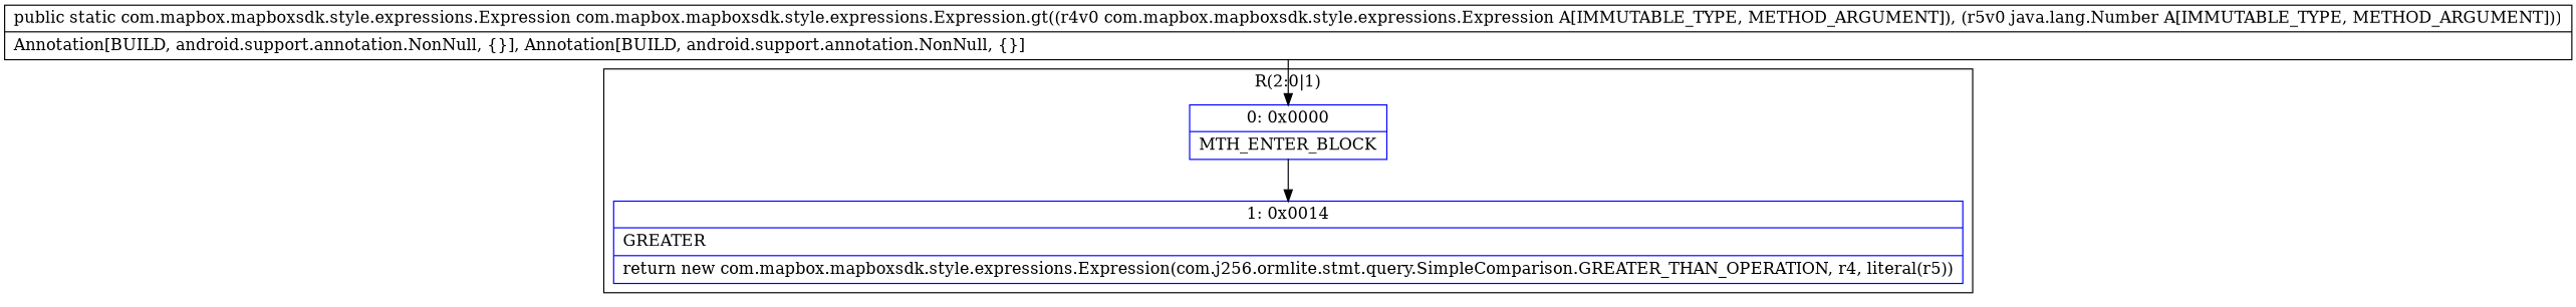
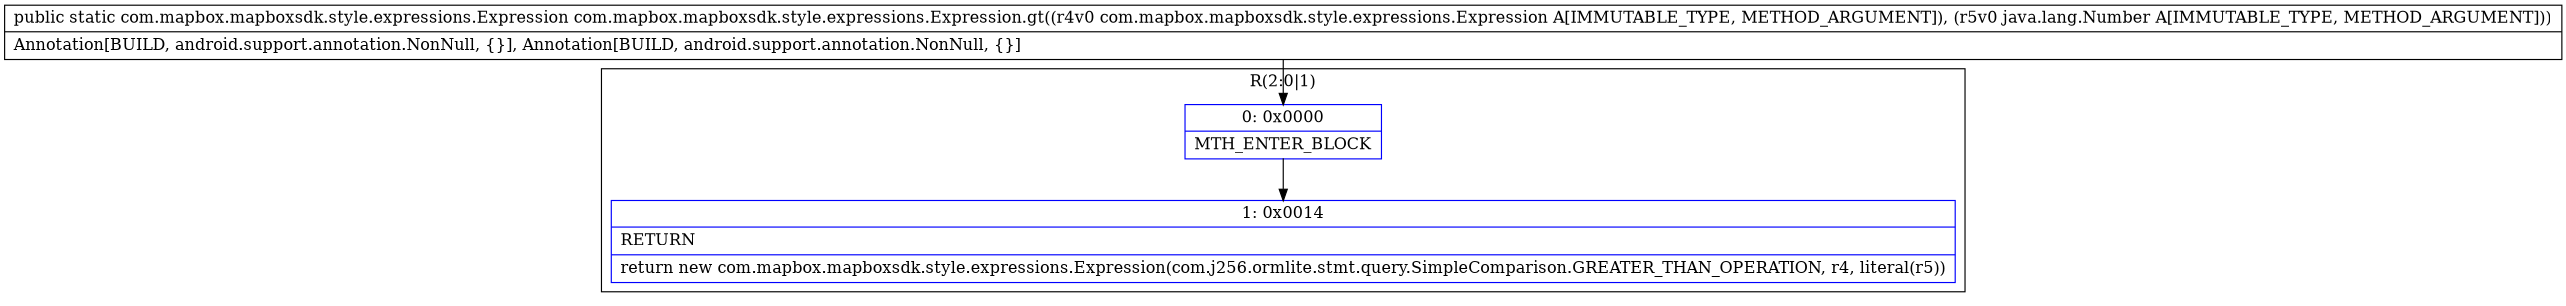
  digraph {
    node [color=blue shape=record]
    n1 [label="{0\:\ 0x0000|MTH_ENTER_BLOCK\l}"]
-   n2 [label="{1\:\ 0x0014|GREATER\l|return new com.mapbox.mapboxsdk.style.expressions.Expression(com.j256.ormlite.stmt.query.SimpleComparison.GREATER_THAN_OPERATION, r4, literal(r5))\l}"]
+   n2 [label="{1\:\ 0x0014|RETURN\l|return new com.mapbox.mapboxsdk.style.expressions.Expression(com.j256.ormlite.stmt.query.SimpleComparison.GREATER_THAN_OPERATION, r4, literal(r5))\l}"]
    n3 [label="{public static com.mapbox.mapboxsdk.style.expressions.Expression com.mapbox.mapboxsdk.style.expressions.Expression.gt((r4v0 com.mapbox.mapboxsdk.style.expressions.Expression A[IMMUTABLE_TYPE, METHOD_ARGUMENT]), (r5v0 java.lang.Number A[IMMUTABLE_TYPE, METHOD_ARGUMENT]))  | Annotation[BUILD, android.support.annotation.NonNull, \{\}], Annotation[BUILD, android.support.annotation.NonNull, \{\}]\l}" color=""]
    subgraph cluster_1 {
      label="R(2:0|1)"
      n1
      n2
    }
    n1 -> n2
    n3 -> n1
  }
